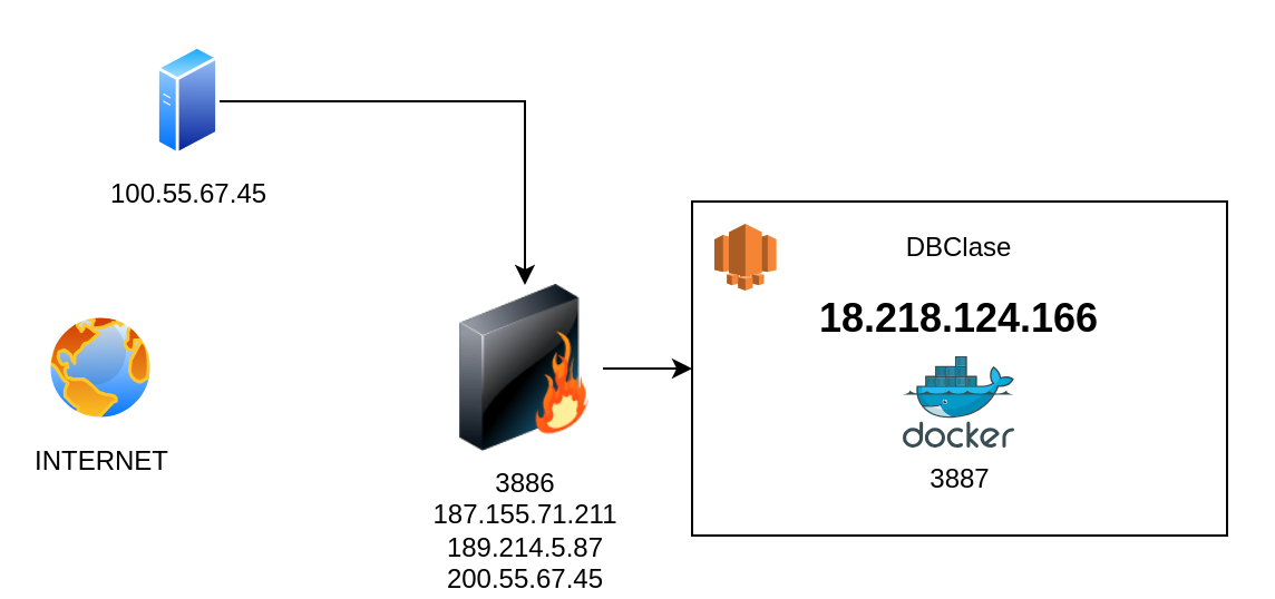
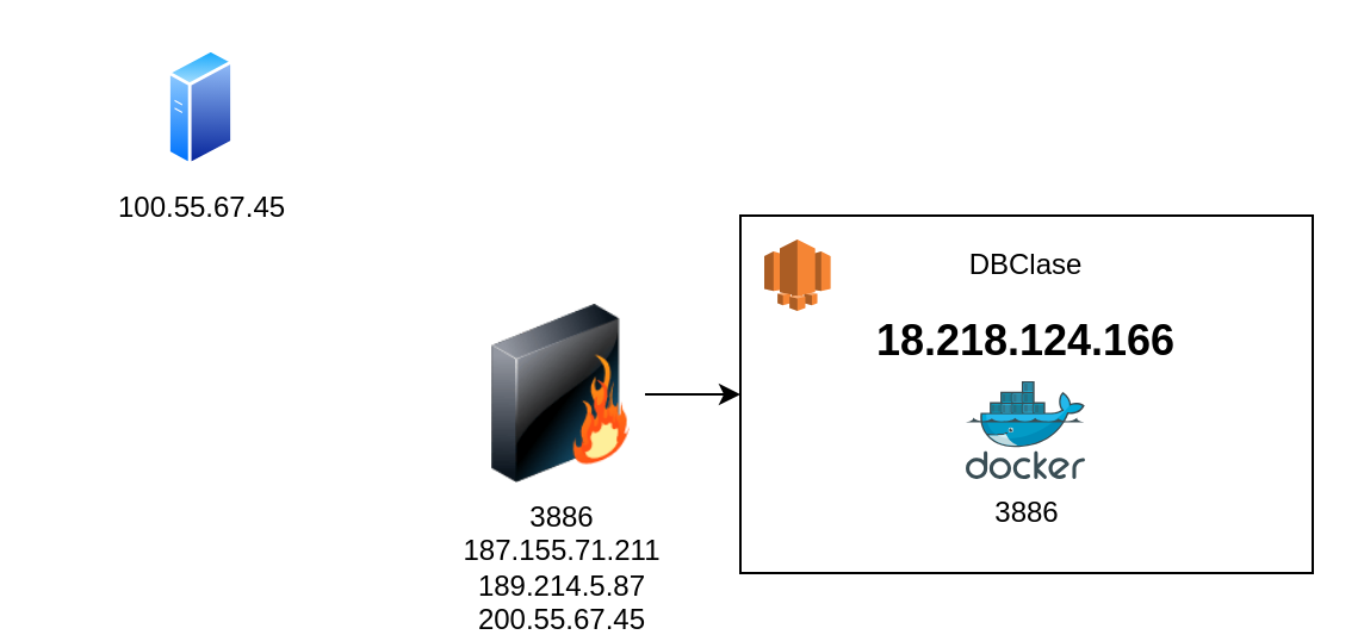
  <mxCell id="0" />
  <mxCell id="1" parent="0" />
  <mxCell id="2" value="DBClase&lt;br&gt;&lt;h2 class=&quot;typography__Headline2 type__DisplayHeadline type__fontSmoothing type__DisplayHeadline2 type__DisplayHeadline type__fontSmoothing typography__isCompact typography__isBold IpAddressInfo__ipAddress&quot;&gt;&lt;span class=&quot;TruncatedText__TruncatedText controls__ellipsisOverflow controls__selectableText&quot; title=&quot;18.218.124.166&quot;&gt;18.218.124.166&lt;/span&gt;&lt;/h2&gt;&lt;div&gt;&lt;span class=&quot;TruncatedText__TruncatedText controls__ellipsisOverflow controls__selectableText&quot; title=&quot;18.218.124.166&quot;&gt;&lt;br&gt;&lt;/span&gt;&lt;/div&gt;&lt;div&gt;&lt;span class=&quot;TruncatedText__TruncatedText controls__ellipsisOverflow controls__selectableText&quot; title=&quot;18.218.124.166&quot;&gt;&lt;br&gt;&lt;/span&gt;&lt;/div&gt;&lt;div&gt;&lt;span class=&quot;TruncatedText__TruncatedText controls__ellipsisOverflow controls__selectableText&quot; title=&quot;18.218.124.166&quot;&gt;&lt;br&gt;&lt;/span&gt;&lt;/div&gt;&lt;div&gt;&lt;span class=&quot;TruncatedText__TruncatedText controls__ellipsisOverflow controls__selectableText&quot; title=&quot;18.218.124.166&quot;&gt;&lt;br&gt;&lt;/span&gt;&lt;/div&gt;" style="rounded=0;whiteSpace=wrap;html=1;" vertex="1" parent="1"><mxGeometry x="310" y="90" width="240" height="150" as="geometry" /></mxCell>
  <mxCell id="3" value="" style="outlineConnect=0;dashed=0;verticalLabelPosition=bottom;verticalAlign=top;align=center;html=1;shape=mxgraph.aws3.lightsail;fillColor=#F58534;gradientColor=none;" vertex="1" parent="1"><mxGeometry x="320" y="100" width="27.82" height="30" as="geometry" /></mxCell>
- <mxCell id="4" value="3887" style="aspect=fixed;html=1;points=[];align=center;image;fontSize=12;image=img/lib/mscae/Docker.svg;" vertex="1" parent="1"><mxGeometry x="405" y="160" width="50" height="41" as="geometry" /></mxCell>
+ <mxCell id="4" value="3886" style="aspect=fixed;html=1;points=[];align=center;image;fontSize=12;image=img/lib/mscae/Docker.svg;" vertex="1" parent="1"><mxGeometry x="405" y="160" width="50" height="41" as="geometry" /></mxCell>
  <mxCell id="5" style="edgeStyle=orthogonalEdgeStyle;rounded=0;orthogonalLoop=1;jettySize=auto;html=1;" edge="1" parent="1" source="7" target="2"><mxGeometry relative="1" as="geometry" /></mxCell>
- <mxCell id="6" value="INTERNET" style="aspect=fixed;perimeter=ellipsePerimeter;html=1;align=center;shadow=0;dashed=0;spacingTop=3;image;image=img/lib/active_directory/internet_globe.svg;" vertex="1" parent="1"><mxGeometry x="20" y="140" width="50" height="50" as="geometry" /></mxCell>
  <mxCell id="7" value="3886&lt;br&gt;&lt;div class=&quot;css-1ppohzd&quot;&gt;187.155.71.211&lt;/div&gt;&lt;div class=&quot;css-1ppohzd&quot;&gt;189.214.5.87&lt;/div&gt;&lt;div class=&quot;css-1ppohzd&quot;&gt;200.55.67.45&lt;br&gt;&lt;/div&gt;" style="image;html=1;image=img/lib/clip_art/networking/Firewall_128x128.png" vertex="1" parent="1"><mxGeometry x="200" y="127.5" width="70" height="75" as="geometry" /></mxCell>
- <mxCell id="8" style="edgeStyle=orthogonalEdgeStyle;rounded=0;orthogonalLoop=1;jettySize=auto;html=1;" edge="1" parent="1" source="9" target="7"><mxGeometry relative="1" as="geometry" /></mxCell>
  <mxCell id="9" value="100.55.67.45" style="aspect=fixed;perimeter=ellipsePerimeter;html=1;align=center;shadow=0;dashed=0;spacingTop=3;image;image=img/lib/active_directory/generic_server.svg;" vertex="1" parent="1"><mxGeometry y="20" width="28.0" height="50" as="geometry" x="70" /></mxCell>
